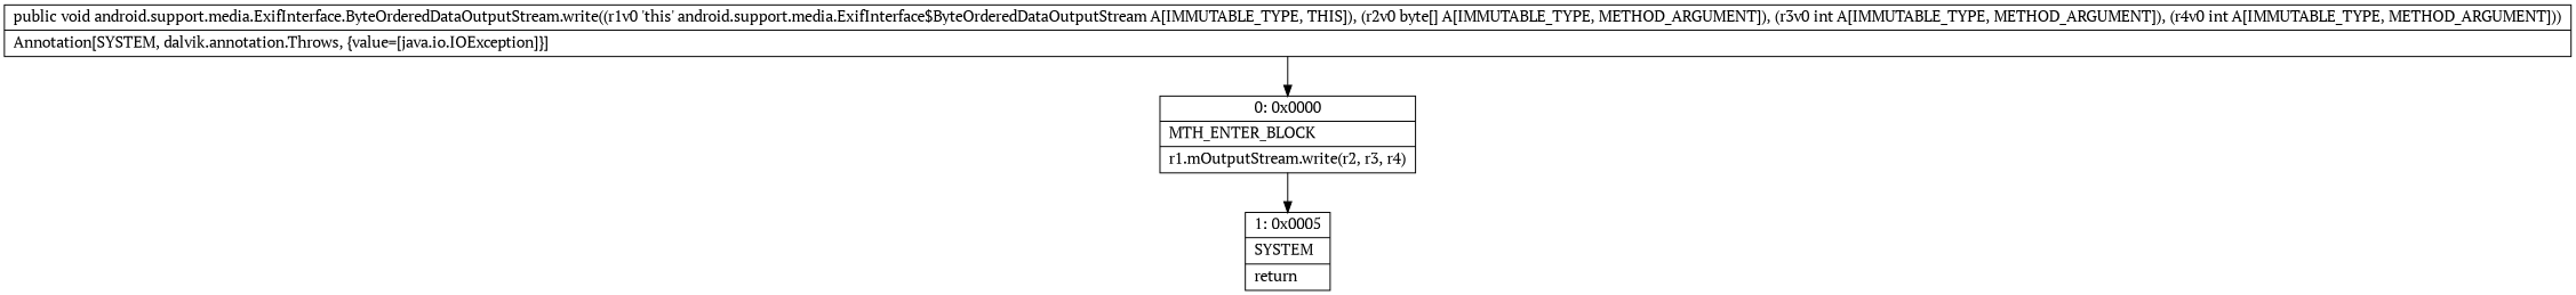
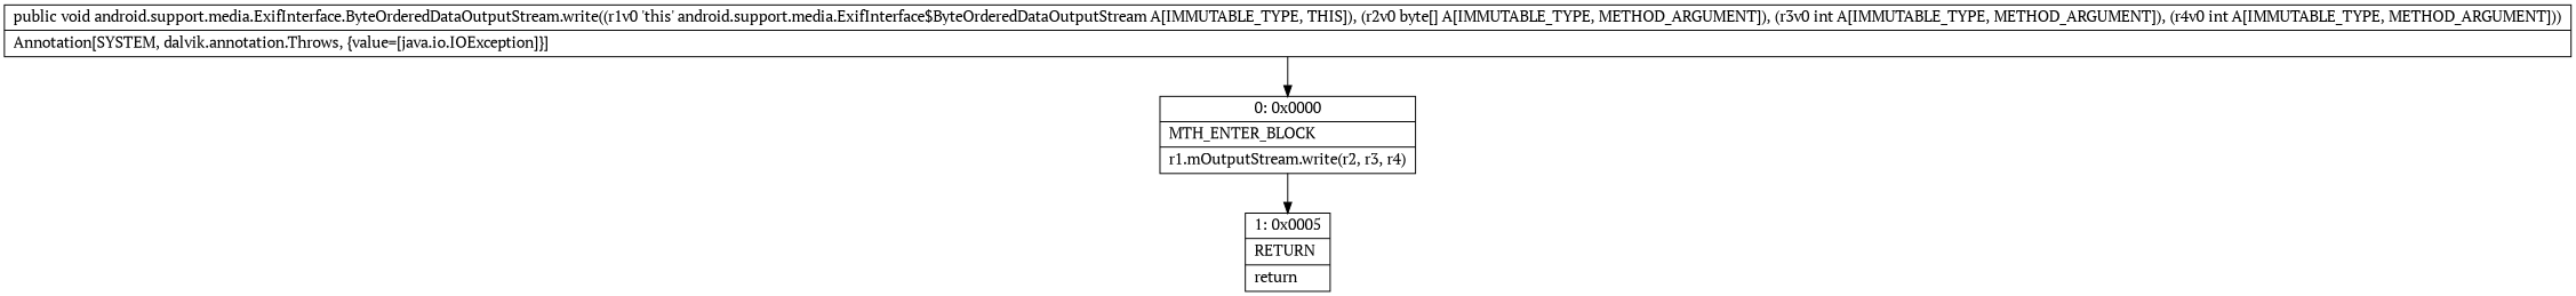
  digraph {
    fontname="PT Serif"
    node [shape=record fontname="PT Serif"]
    edge [fontname="PT Serif"]
    n1 [label="{0\:\ 0x0000|MTH_ENTER_BLOCK\l|r1.mOutputStream.write(r2, r3, r4)\l}"]
-   n2 [label="{1\:\ 0x0005|SYSTEM\l|return\l}"]
+   n2 [label="{1\:\ 0x0005|RETURN\l|return\l}"]
    n3 [label="{public void android.support.media.ExifInterface.ByteOrderedDataOutputStream.write((r1v0 'this' android.support.media.ExifInterface$ByteOrderedDataOutputStream A[IMMUTABLE_TYPE, THIS]), (r2v0 byte[] A[IMMUTABLE_TYPE, METHOD_ARGUMENT]), (r3v0 int A[IMMUTABLE_TYPE, METHOD_ARGUMENT]), (r4v0 int A[IMMUTABLE_TYPE, METHOD_ARGUMENT]))  | Annotation[SYSTEM, dalvik.annotation.Throws, \{value=[java.io.IOException]\}]\l}"]
    n1 -> n2
    n3 -> n1
  }
